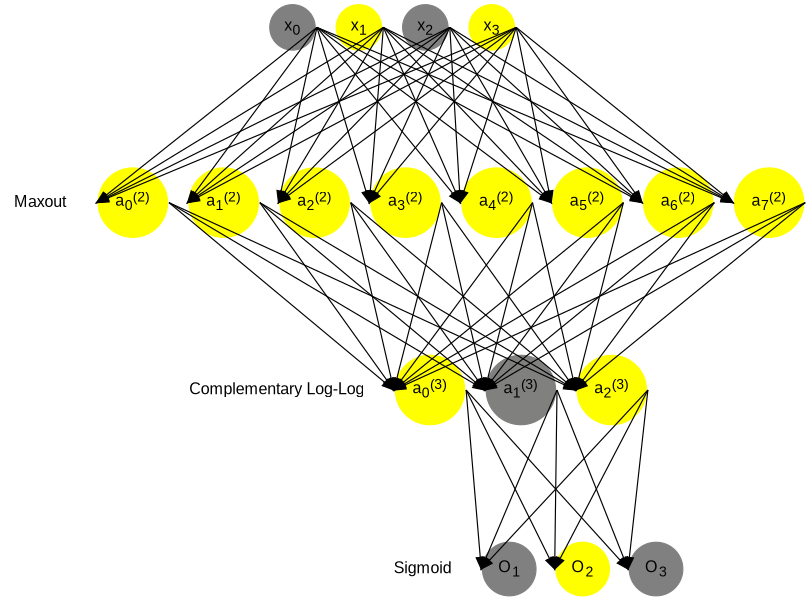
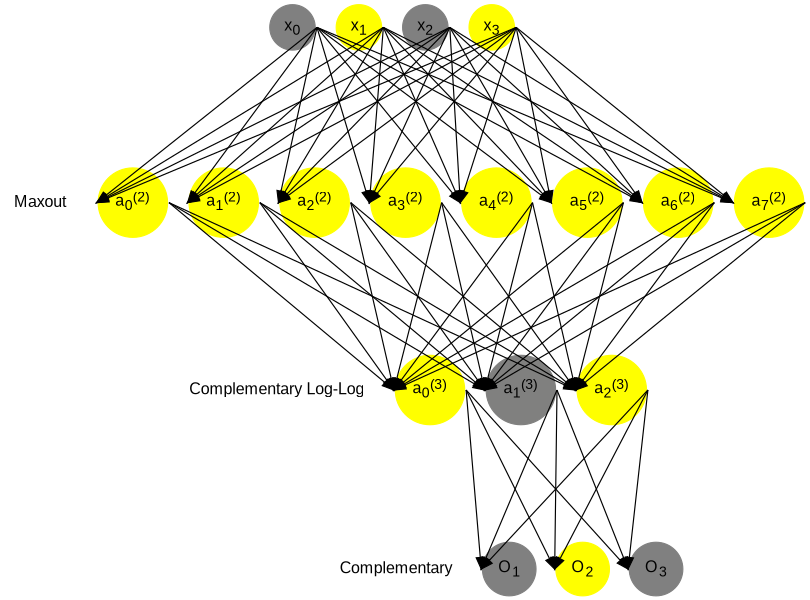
  digraph {
    rankdir=TB
    ranksep=1.4
    splines=false
    fontname="Liberation Sans"
    node [color="0.1667, 4.186672, 2.593336" fillcolor="0.1667, 4.186672, 2.593336" shape=circle style=filled fontname="Liberation Sans"]
    edge [headport=w style=solid tailport=e fontname="Liberation Sans"]
    n1 [color="0.1667, 0.0, 0.5" fillcolor="0.1667, 0.0, 0.5" label=<x<sub>0</sub>>]
    n2 [color="0.1667, 1.0, 1.0" fillcolor="0.1667, 1.0, 1.0" label=<x<sub>1</sub>>]
    n3 [color="0.1667, 0.0, 0.5" fillcolor="0.1667, 0.0, 0.5" label=<x<sub>2</sub>>]
    n4 [color="0.1667, 1.0, 1.0" fillcolor="0.1667, 1.0, 1.0" label=<x<sub>3</sub>>]
    n5 [color="0.1667, 2.044607, 1.522303" fillcolor="0.1667, 2.044607, 1.522303" label=<a<sub>0</sub><sup>(2)</sup>>]
    n6 [color="0.1667, 2.044607, 1.522303" fillcolor="0.1667, 2.044607, 1.522303" label=<a<sub>1</sub><sup>(2)</sup>>]
    n7 [color="0.1667, 1.059551, 1.029776" fillcolor="0.1667, 1.059551, 1.029776" label=<a<sub>2</sub><sup>(2)</sup>>]
    n8 [label=<a<sub>3</sub><sup>(2)</sup>>]
    n9 [label=<a<sub>4</sub><sup>(2)</sup>>]
    n10 [label=<a<sub>5</sub><sup>(2)</sup>>]
    n11 [label=<a<sub>6</sub><sup>(2)</sup>>]
    n12 [label=<a<sub>7</sub><sup>(2)</sup>>]
    n13 [color="0.1667, 1.000000, 1.000000" fillcolor="0.1667, 1.000000, 1.000000" label=<a<sub>0</sub><sup>(3)</sup>>]
    n14 [color="0.1667, 0.006123, 0.503062" fillcolor="0.1667, 0.006123, 0.503062" label=<a<sub>1</sub><sup>(3)</sup>>]
    n15 [color="0.1667, 0.999577, 0.999788" fillcolor="0.1667, 0.999577, 0.999788" label=<a<sub>2</sub><sup>(3)</sup>>]
    n16 [color="0.1667, 0.0, 0.5" fillcolor="0.1667, 0.0, 0.5" label=<O<sub>1</sub>>]
    n17 [color="0.1667, 1.0, 1.0" fillcolor="0.1667, 1.0, 1.0" label=<O<sub>2</sub>>]
    n18 [color="0.1667, 0.0, 0.5" fillcolor="0.1667, 0.0, 0.5" label=<O<sub>3</sub>>]
    n19 [label=Maxout shape=plaintext color="" fillcolor="" style=""]
    n20 [label="Complementary Log-Log" shape=plaintext color="" fillcolor="" style=""]
-   n21 [label=Sigmoid shape=plaintext color="" fillcolor="" style=""]
+   n21 [label=Complementary shape=plaintext color="" fillcolor="" style=""]
    subgraph sub_1 {
      n1
    }
    subgraph sub_2 {
      n2
    }
    subgraph sub_3 {
      n3
    }
    subgraph sub_4 {
      n4
    }
    subgraph sub_5 {
      n5
    }
    subgraph sub_6 {
      n6
    }
    subgraph sub_7 {
      n7
    }
    subgraph sub_8 {
      n8
    }
    subgraph sub_9 {
      n9
    }
    subgraph sub_10 {
      n10
    }
    subgraph sub_11 {
      n11
    }
    subgraph sub_12 {
      n12
    }
    subgraph sub_13 {
      n13
    }
    subgraph sub_14 {
      n14
    }
    subgraph sub_15 {
      n15
    }
    subgraph sub_16 {
      n16
    }
    subgraph sub_17 {
      n17
    }
    subgraph sub_18 {
      n18
    }
    subgraph sub_19 {
      rank=same
      n1
      n2
      n3
      n4
    }
    subgraph sub_20 {
      rank=same
      n5
      n6
      n7
      n8
      n9
      n10
      n11
      n12
    }
    subgraph sub_21 {
      rank=same
      n13
      n14
      n15
    }
    subgraph sub_22 {
      rank=same
      n16
      n17
      n18
    }
    subgraph sub_23 {
      rank=same
      n5
      n19
    }
    subgraph sub_24 {
      rank=same
      n13
      n20
    }
    subgraph sub_25 {
      rank=same
      n16
      n21
    }
    n1 -> n2 [style=invis]
    n1 -> n5
    n1 -> n6
    n1 -> n7
    n1 -> n8
    n1 -> n9
    n1 -> n10
    n1 -> n11
    n1 -> n12
    n2 -> n3 [style=invis]
    n2 -> n5
    n2 -> n6
    n2 -> n7
    n2 -> n8
    n2 -> n9
    n2 -> n10
    n2 -> n11
    n2 -> n12
    n3 -> n4 [style=invis]
    n3 -> n5
    n3 -> n6
    n3 -> n7
    n3 -> n8
    n3 -> n9
    n3 -> n10
    n3 -> n11
    n3 -> n12
    n4 -> n5
    n4 -> n6
    n4 -> n7
    n4 -> n8
    n4 -> n9
    n4 -> n10
    n4 -> n11
    n4 -> n12
    n5 -> n6 [style=invis]
    n5 -> n13
    n5 -> n14
    n5 -> n15
    n6 -> n7 [style=invis]
    n6 -> n13
    n6 -> n14
    n6 -> n15
    n7 -> n8 [style=invis]
    n7 -> n13
    n7 -> n14
    n7 -> n15
    n8 -> n9 [style=invis]
    n8 -> n13
    n8 -> n14
    n8 -> n15
    n9 -> n10 [style=invis]
    n9 -> n13
    n9 -> n14
    n9 -> n15
    n10 -> n11 [style=invis]
    n10 -> n13
    n10 -> n14
    n10 -> n15
    n11 -> n12 [style=invis]
    n11 -> n13
    n11 -> n14
    n11 -> n15
    n12 -> n13
    n12 -> n14
    n12 -> n15
    n13 -> n14 [style=invis]
    n13 -> n16
    n13 -> n17
    n13 -> n18
    n14 -> n15 [style=invis]
    n14 -> n16
    n14 -> n17
    n14 -> n18
    n15 -> n16
    n15 -> n17
    n15 -> n18
    n16 -> n17 [style=invis]
    n17 -> n18 [style=invis]
    n19 -> n5 [style=invis]
    n20 -> n13 [style=invis]
    n21 -> n16 [style=invis]
  }
